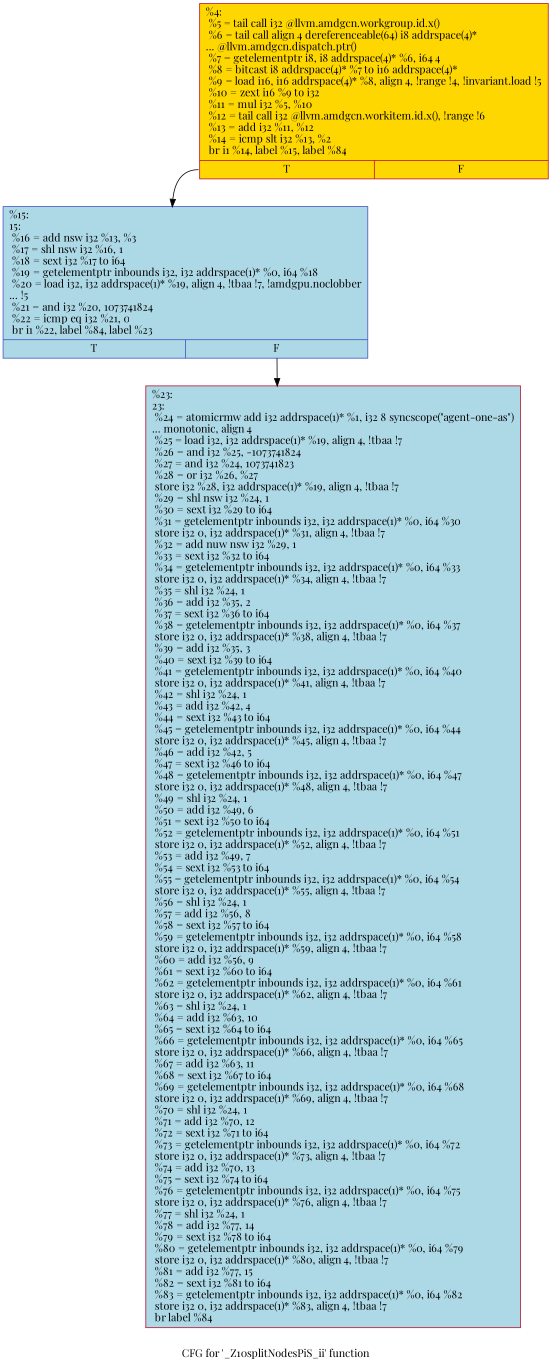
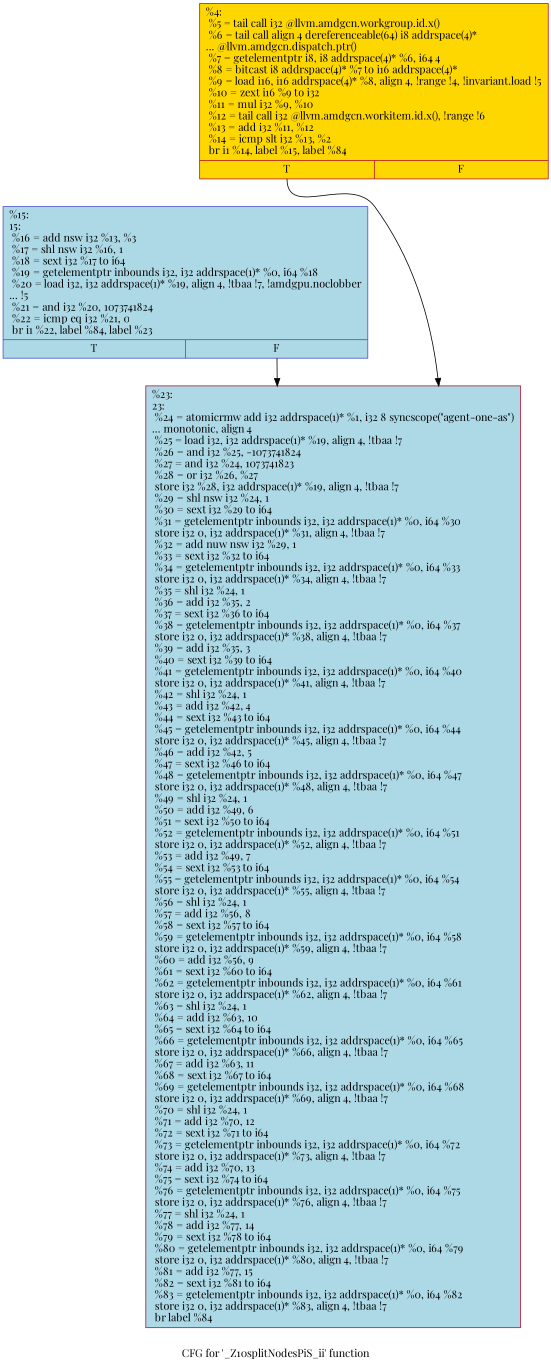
  digraph {
    fontname="Playfair Display"
    label="CFG for '_Z10splitNodesPiS_ii' function"
    node [color="#b70d28ff" fillcolor=lightblue fontname="Playfair Display" shape=record style=filled]
    edge [fontname="Playfair Display"]
-   n1 [fillcolor=gold label="{%4:\l  %5 = tail call i32 @llvm.amdgcn.workgroup.id.x()\l  %6 = tail call align 4 dereferenceable(64) i8 addrspace(4)*\l... @llvm.amdgcn.dispatch.ptr()\l  %7 = getelementptr i8, i8 addrspace(4)* %6, i64 4\l  %8 = bitcast i8 addrspace(4)* %7 to i16 addrspace(4)*\l  %9 = load i16, i16 addrspace(4)* %8, align 4, !range !4, !invariant.load !5\l  %10 = zext i16 %9 to i32\l  %11 = mul i32 %5, %10\l  %12 = tail call i32 @llvm.amdgcn.workitem.id.x(), !range !6\l  %13 = add i32 %11, %12\l  %14 = icmp slt i32 %13, %2\l  br i1 %14, label %15, label %84\l|{<s0>T|<s1>F}}"]
+   n1 [fillcolor=gold label="{%4:\l  %5 = tail call i32 @llvm.amdgcn.workgroup.id.x()\l  %6 = tail call align 4 dereferenceable(64) i8 addrspace(4)*\l... @llvm.amdgcn.dispatch.ptr()\l  %7 = getelementptr i8, i8 addrspace(4)* %6, i64 4\l  %8 = bitcast i8 addrspace(4)* %7 to i16 addrspace(4)*\l  %9 = load i16, i16 addrspace(4)* %8, align 4, !range !4, !invariant.load !5\l  %10 = zext i16 %9 to i32\l  %11 = mul i32 %9, %10\l  %12 = tail call i32 @llvm.amdgcn.workitem.id.x(), !range !6\l  %13 = add i32 %11, %12\l  %14 = icmp slt i32 %13, %2\l  br i1 %14, label %15, label %84\l|{<s0>T|<s1>F}}"]
    n2 [color="#3d50c3ff" label="{%15:\l15:                                               \l  %16 = add nsw i32 %13, %3\l  %17 = shl nsw i32 %16, 1\l  %18 = sext i32 %17 to i64\l  %19 = getelementptr inbounds i32, i32 addrspace(1)* %0, i64 %18\l  %20 = load i32, i32 addrspace(1)* %19, align 4, !tbaa !7, !amdgpu.noclobber\l... !5\l  %21 = and i32 %20, 1073741824\l  %22 = icmp eq i32 %21, 0\l  br i1 %22, label %84, label %23\l|{<s0>T|<s1>F}}"]
    n3 [label="{%23:\l23:                                               \l  %24 = atomicrmw add i32 addrspace(1)* %1, i32 8 syncscope(\"agent-one-as\")\l... monotonic, align 4\l  %25 = load i32, i32 addrspace(1)* %19, align 4, !tbaa !7\l  %26 = and i32 %25, -1073741824\l  %27 = and i32 %24, 1073741823\l  %28 = or i32 %26, %27\l  store i32 %28, i32 addrspace(1)* %19, align 4, !tbaa !7\l  %29 = shl nsw i32 %24, 1\l  %30 = sext i32 %29 to i64\l  %31 = getelementptr inbounds i32, i32 addrspace(1)* %0, i64 %30\l  store i32 0, i32 addrspace(1)* %31, align 4, !tbaa !7\l  %32 = add nuw nsw i32 %29, 1\l  %33 = sext i32 %32 to i64\l  %34 = getelementptr inbounds i32, i32 addrspace(1)* %0, i64 %33\l  store i32 0, i32 addrspace(1)* %34, align 4, !tbaa !7\l  %35 = shl i32 %24, 1\l  %36 = add i32 %35, 2\l  %37 = sext i32 %36 to i64\l  %38 = getelementptr inbounds i32, i32 addrspace(1)* %0, i64 %37\l  store i32 0, i32 addrspace(1)* %38, align 4, !tbaa !7\l  %39 = add i32 %35, 3\l  %40 = sext i32 %39 to i64\l  %41 = getelementptr inbounds i32, i32 addrspace(1)* %0, i64 %40\l  store i32 0, i32 addrspace(1)* %41, align 4, !tbaa !7\l  %42 = shl i32 %24, 1\l  %43 = add i32 %42, 4\l  %44 = sext i32 %43 to i64\l  %45 = getelementptr inbounds i32, i32 addrspace(1)* %0, i64 %44\l  store i32 0, i32 addrspace(1)* %45, align 4, !tbaa !7\l  %46 = add i32 %42, 5\l  %47 = sext i32 %46 to i64\l  %48 = getelementptr inbounds i32, i32 addrspace(1)* %0, i64 %47\l  store i32 0, i32 addrspace(1)* %48, align 4, !tbaa !7\l  %49 = shl i32 %24, 1\l  %50 = add i32 %49, 6\l  %51 = sext i32 %50 to i64\l  %52 = getelementptr inbounds i32, i32 addrspace(1)* %0, i64 %51\l  store i32 0, i32 addrspace(1)* %52, align 4, !tbaa !7\l  %53 = add i32 %49, 7\l  %54 = sext i32 %53 to i64\l  %55 = getelementptr inbounds i32, i32 addrspace(1)* %0, i64 %54\l  store i32 0, i32 addrspace(1)* %55, align 4, !tbaa !7\l  %56 = shl i32 %24, 1\l  %57 = add i32 %56, 8\l  %58 = sext i32 %57 to i64\l  %59 = getelementptr inbounds i32, i32 addrspace(1)* %0, i64 %58\l  store i32 0, i32 addrspace(1)* %59, align 4, !tbaa !7\l  %60 = add i32 %56, 9\l  %61 = sext i32 %60 to i64\l  %62 = getelementptr inbounds i32, i32 addrspace(1)* %0, i64 %61\l  store i32 0, i32 addrspace(1)* %62, align 4, !tbaa !7\l  %63 = shl i32 %24, 1\l  %64 = add i32 %63, 10\l  %65 = sext i32 %64 to i64\l  %66 = getelementptr inbounds i32, i32 addrspace(1)* %0, i64 %65\l  store i32 0, i32 addrspace(1)* %66, align 4, !tbaa !7\l  %67 = add i32 %63, 11\l  %68 = sext i32 %67 to i64\l  %69 = getelementptr inbounds i32, i32 addrspace(1)* %0, i64 %68\l  store i32 0, i32 addrspace(1)* %69, align 4, !tbaa !7\l  %70 = shl i32 %24, 1\l  %71 = add i32 %70, 12\l  %72 = sext i32 %71 to i64\l  %73 = getelementptr inbounds i32, i32 addrspace(1)* %0, i64 %72\l  store i32 0, i32 addrspace(1)* %73, align 4, !tbaa !7\l  %74 = add i32 %70, 13\l  %75 = sext i32 %74 to i64\l  %76 = getelementptr inbounds i32, i32 addrspace(1)* %0, i64 %75\l  store i32 0, i32 addrspace(1)* %76, align 4, !tbaa !7\l  %77 = shl i32 %24, 1\l  %78 = add i32 %77, 14\l  %79 = sext i32 %78 to i64\l  %80 = getelementptr inbounds i32, i32 addrspace(1)* %0, i64 %79\l  store i32 0, i32 addrspace(1)* %80, align 4, !tbaa !7\l  %81 = add i32 %77, 15\l  %82 = sext i32 %81 to i64\l  %83 = getelementptr inbounds i32, i32 addrspace(1)* %0, i64 %82\l  store i32 0, i32 addrspace(1)* %83, align 4, !tbaa !7\l  br label %84\l}"]
-   n1 -> n2 [tailport=s0]
+   n1 -> n3 [tailport=s0]
    n2 -> n3 [tailport=s1]
  }
